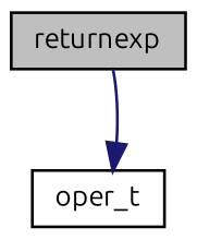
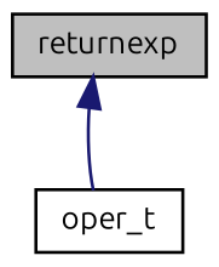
  digraph {
    fontname=Ubuntu
    node [color=black fontname=Ubuntu fontsize=10 shape=record style=filled]
    n1 [fillcolor=grey75 fontcolor=black height=0.2 label=returnexp width=0.4]
    n2 [fillcolor=white height=0.2 label=oper_t width=0.4]
-   n2 -> n1 [color=midnightblue dir=back fontname=Ubuntu fontsize=10 labelfontname=Helvetica labelfontsize=10 style=solid]
+   n1 -> n2 [color=midnightblue dir=back fontname=Ubuntu fontsize=10 labelfontname=Helvetica labelfontsize=10 style=solid]
  }
